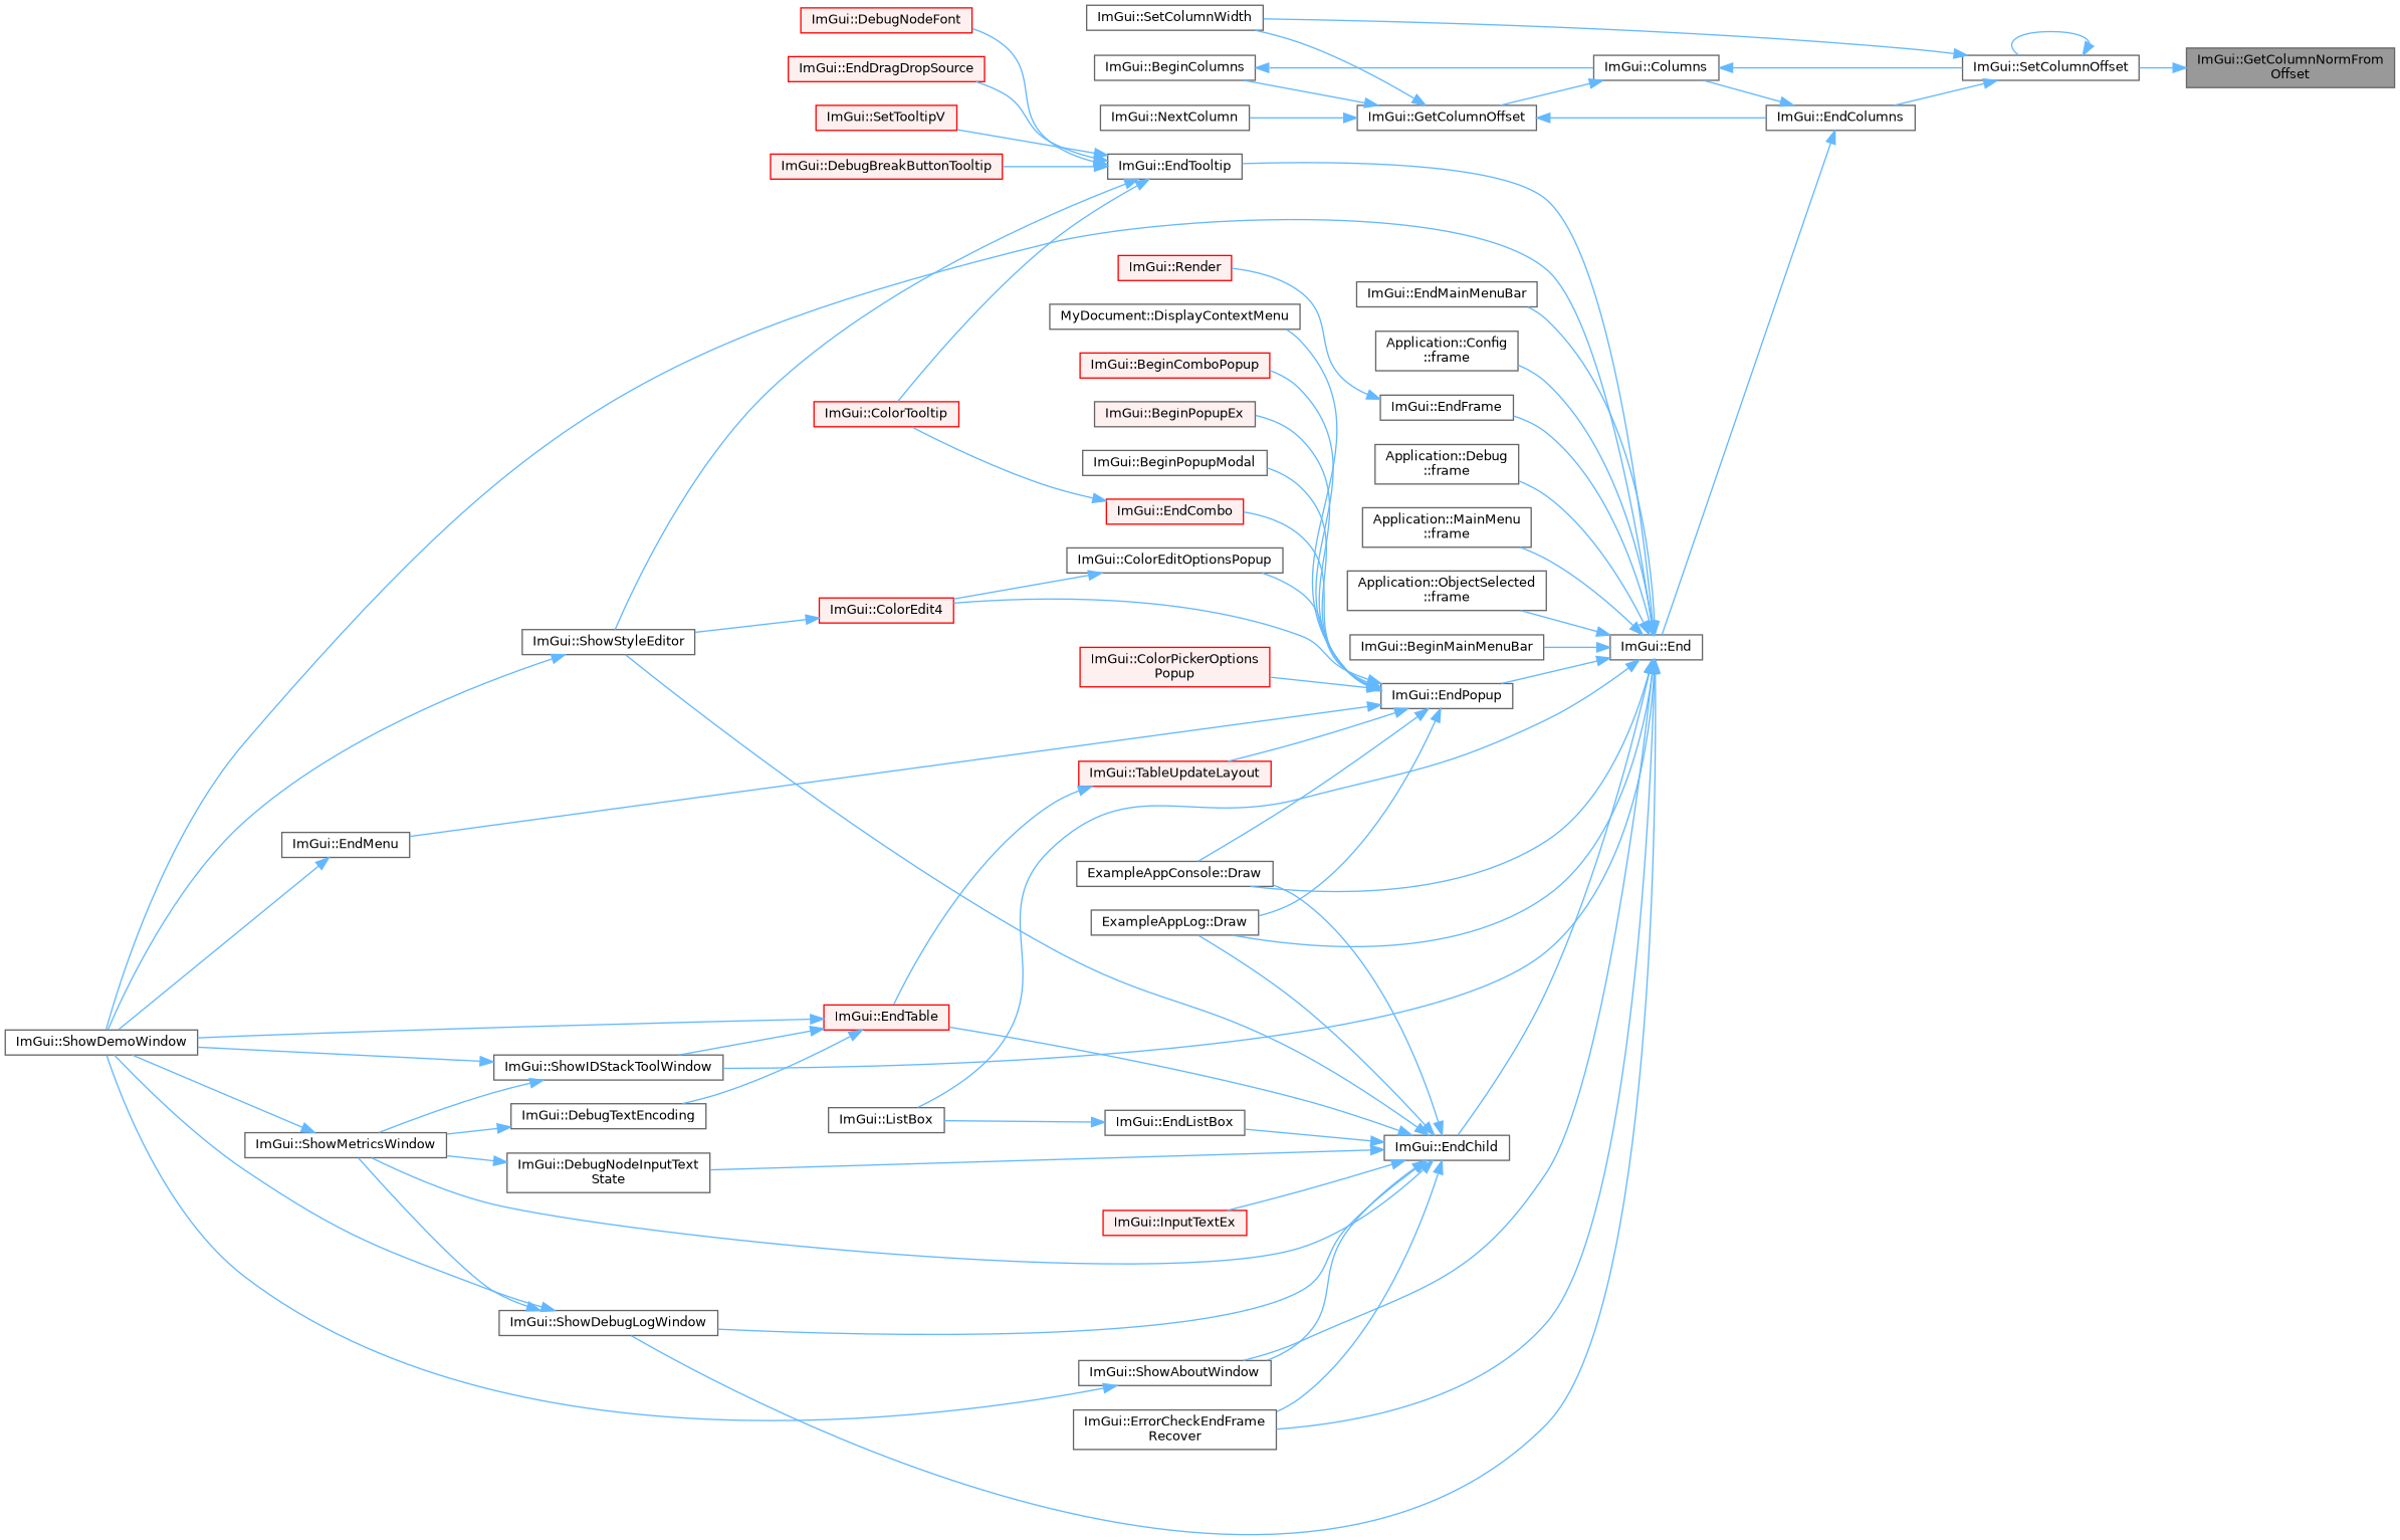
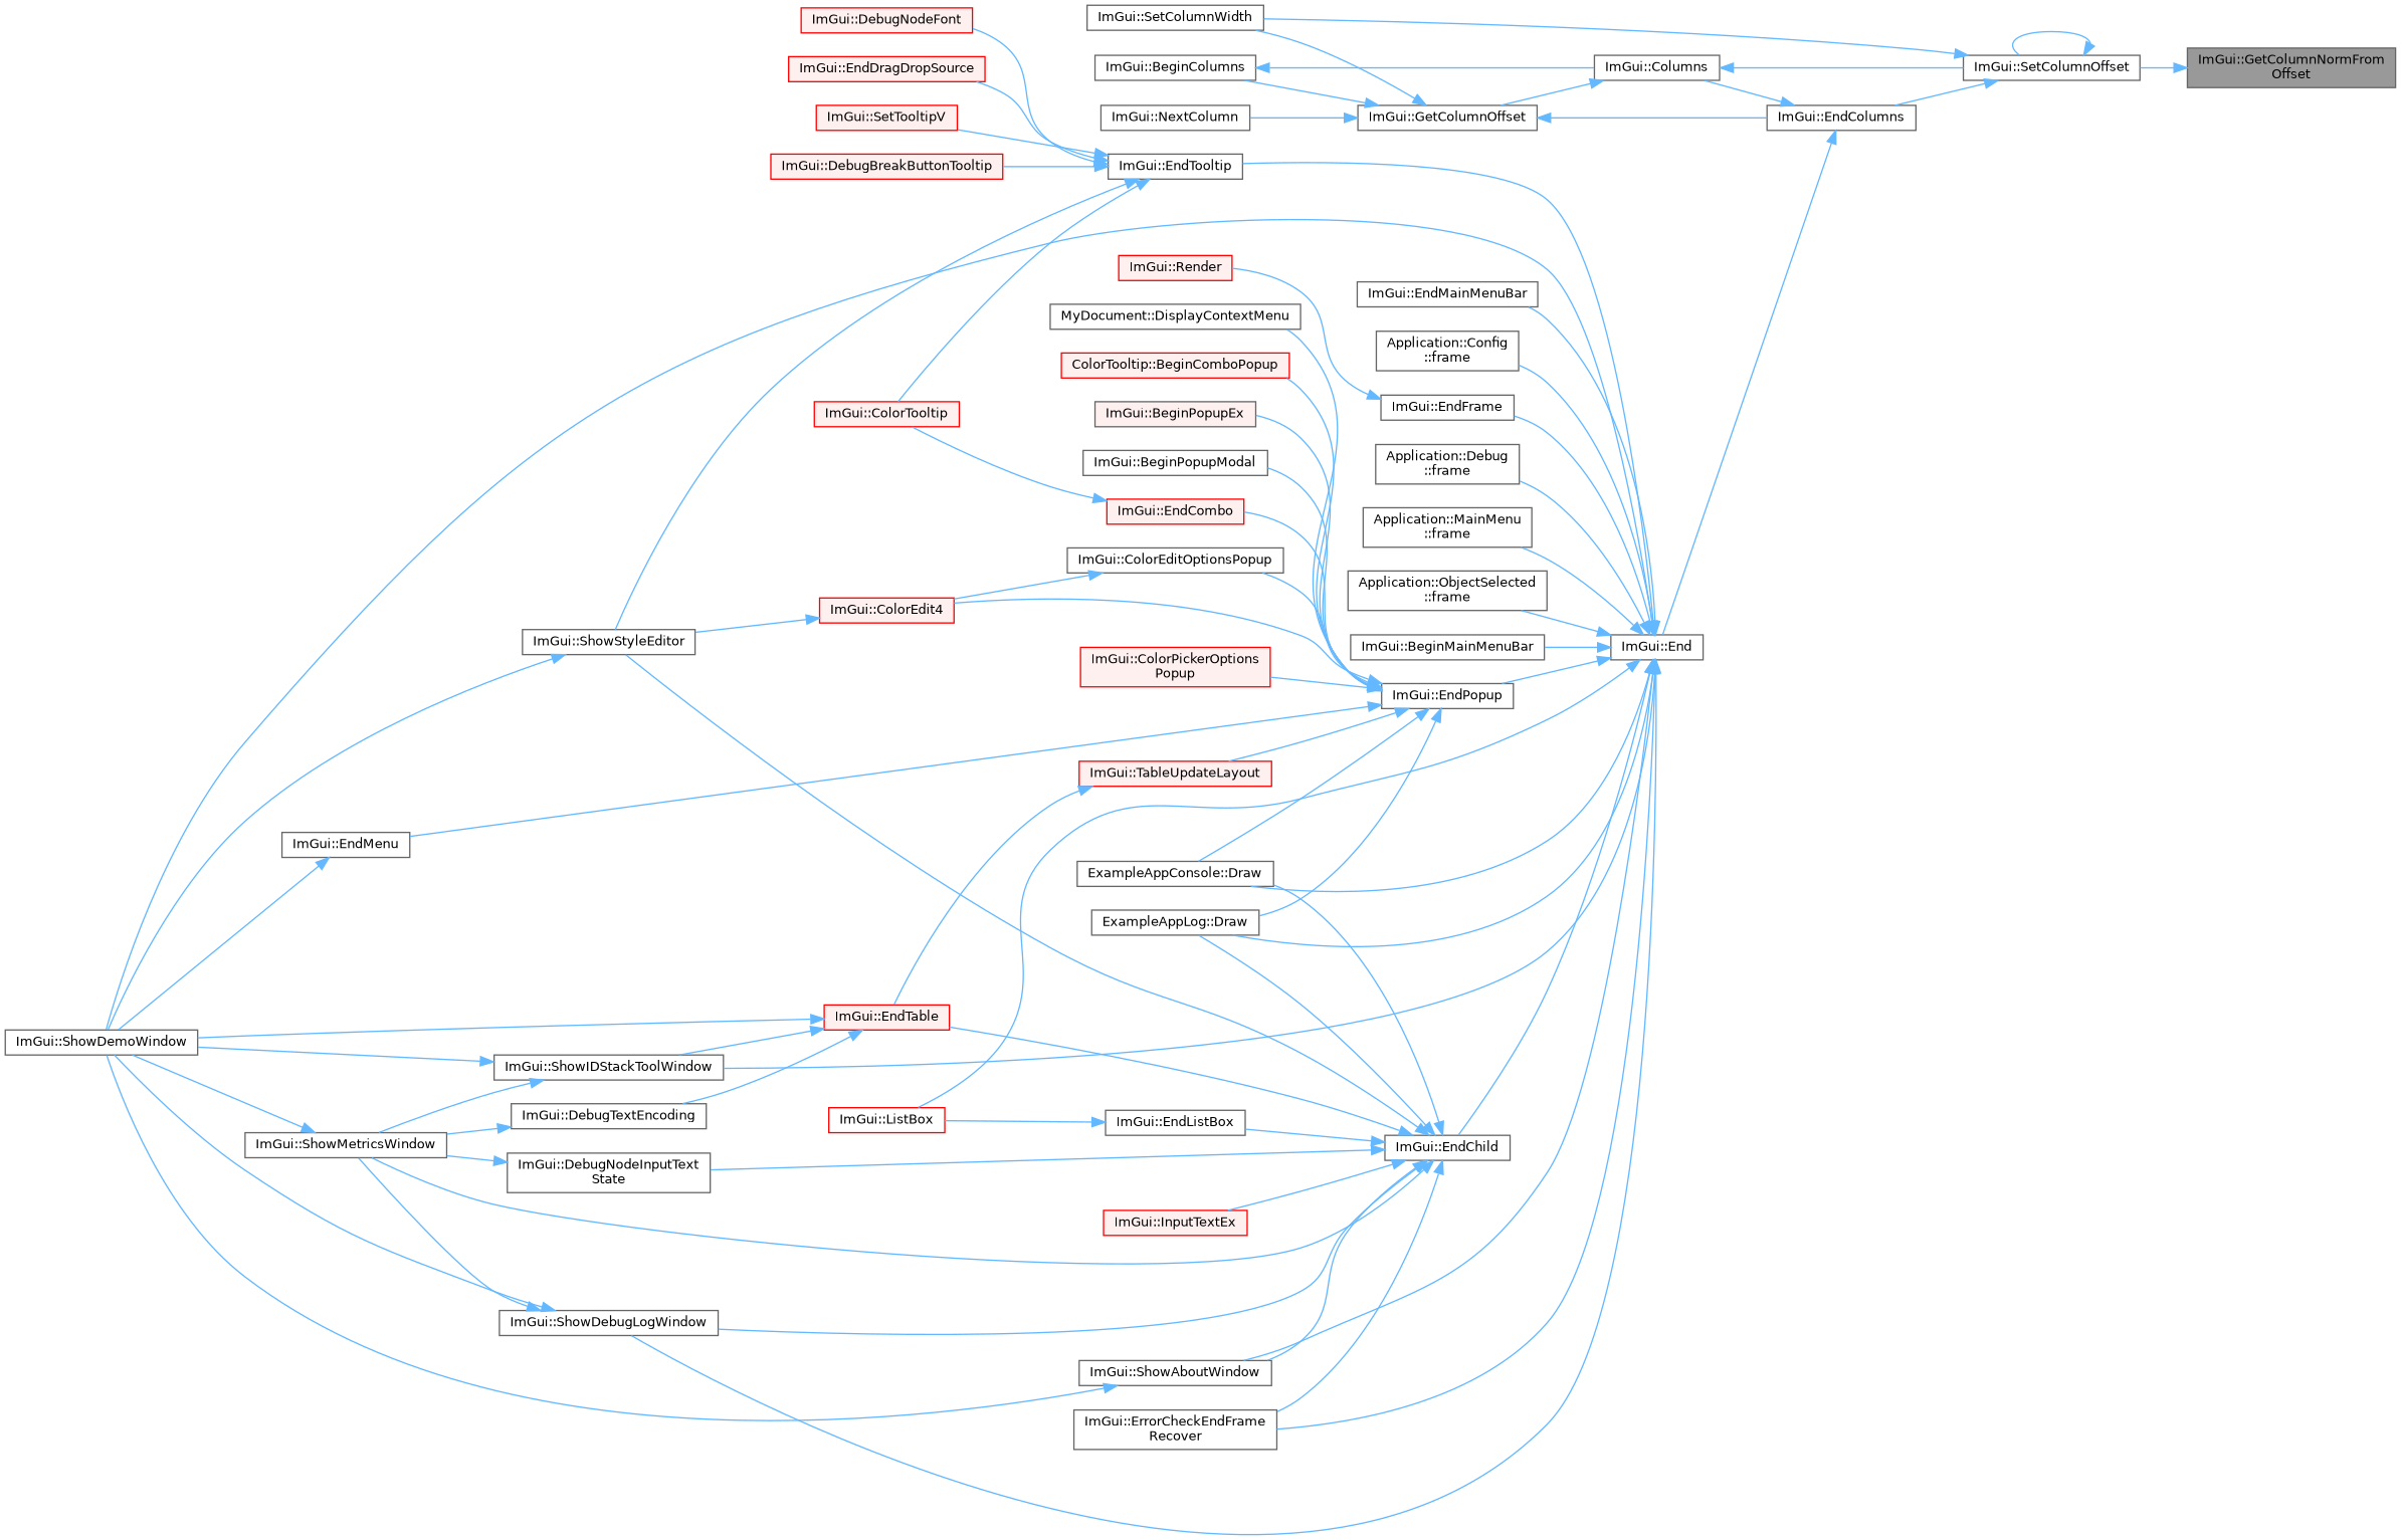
  digraph {
    rankdir=RL
    node [color=grey40 fillcolor=white fontname=Helvetica fontsize=10 shape=box style=filled]
    edge [color=steelblue1 dir=back fontname=Helvetica fontsize=10 labelfontname=Helvetica labelfontsize=10 style=solid]
    n1 [color=gray40 fillcolor=grey60 fontcolor=black height=0.2 label="ImGui::GetColumnNormFrom\lOffset" width=0.4]
    n2 [height=0.2 label="ImGui::SetColumnOffset" width=0.4]
    n3 [height=0.2 label="ImGui::EndColumns" width=0.4]
    n4 [height=0.2 label="ImGui::SetColumnWidth" width=0.4]
    n5 [height=0.2 label="ImGui::Columns" width=0.4]
    n6 [height=0.2 label="ImGui::End" width=0.4]
    n7 [height=0.2 label="ImGui::GetColumnOffset" width=0.4]
    n8 [height=0.2 label="ImGui::BeginMainMenuBar" width=0.4]
    n9 [height=0.2 label="ExampleAppConsole::Draw" width=0.4]
    n10 [height=0.2 label="ExampleAppLog::Draw" width=0.4]
    n11 [height=0.2 label="ImGui::EndChild" width=0.4]
    n12 [height=0.2 label="ImGui::ShowDemoWindow" width=0.4]
    n13 [height=0.2 label="ImGui::ShowIDStackToolWindow" width=0.4]
    n14 [height=0.2 label="ImGui::ErrorCheckEndFrame\lRecover" width=0.4]
    n15 [height=0.2 label="ImGui::ShowAboutWindow" width=0.4]
    n16 [height=0.2 label="ImGui::ShowDebugLogWindow" width=0.4]
    n17 [height=0.2 label="ImGui::EndFrame" width=0.4]
    n18 [height=0.2 label="ImGui::EndMainMenuBar" width=0.4]
    n19 [height=0.2 label="ImGui::EndPopup" width=0.4]
    n20 [height=0.2 label="Application::Config\l::frame" width=0.4]
    n21 [height=0.2 label="ImGui::EndTooltip" width=0.4]
    n22 [height=0.2 label="Application::Debug\l::frame" width=0.4]
    n23 [height=0.2 label="Application::MainMenu\l::frame" width=0.4]
    n24 [height=0.2 label="Application::ObjectSelected\l::frame" width=0.4]
-   n25 [height=0.2 label="ImGui::ListBox" width=0.4]
+   n25 [color=red height=0.2 label="ImGui::ListBox" width=0.4]
    n26 [height=0.2 label="ImGui::BeginColumns" width=0.4]
    n27 [height=0.2 label="ImGui::NextColumn" width=0.4]
    n28 [height=0.2 label="ImGui::ShowMetricsWindow" width=0.4]
    n29 [height=0.2 label="ImGui::DebugNodeInputText\lState" width=0.4]
    n30 [height=0.2 label="ImGui::EndListBox" width=0.4]
    n31 [color=red fillcolor="#FFF0F0" height=0.2 label="ImGui::EndTable" width=0.4]
    n32 [color=red fillcolor="#FFF0F0" height=0.2 label="ImGui::InputTextEx" width=0.4]
    n33 [height=0.2 label="ImGui::ShowStyleEditor" width=0.4]
    n34 [color=red fillcolor="#FFF0F0" height=0.2 label="ImGui::Render" width=0.4]
-   n35 [color=red fillcolor="#FFF0F0" height=0.2 label="ImGui::BeginComboPopup" width=0.4]
+   n35 [color=red fillcolor="#FFF0F0" height=0.2 label="ColorTooltip::BeginComboPopup" width=0.4]
    n36 [fillcolor="#FFF0F0" height=0.2 label="ImGui::BeginPopupEx" width=0.4]
    n37 [height=0.2 label="ImGui::BeginPopupModal" width=0.4]
    n38 [color=red fillcolor="#FFF0F0" height=0.2 label="ImGui::ColorEdit4" width=0.4]
    n39 [height=0.2 label="ImGui::ColorEditOptionsPopup" width=0.4]
    n40 [color=red fillcolor="#FFF0F0" height=0.2 label="ImGui::ColorPickerOptions\lPopup" width=0.4]
    n41 [height=0.2 label="MyDocument::DisplayContextMenu" width=0.4]
    n42 [color=red fillcolor="#FFF0F0" height=0.2 label="ImGui::EndCombo" width=0.4]
    n43 [height=0.2 label="ImGui::EndMenu" width=0.4]
    n44 [color=red fillcolor="#FFF0F0" height=0.2 label="ImGui::TableUpdateLayout" width=0.4]
    n45 [color=red fillcolor="#FFF0F0" height=0.2 label="ImGui::ColorTooltip" width=0.4]
    n46 [color=red fillcolor="#FFF0F0" height=0.2 label="ImGui::DebugBreakButtonTooltip" width=0.4]
    n47 [color=red fillcolor="#FFF0F0" height=0.2 label="ImGui::DebugNodeFont" width=0.4]
    n48 [color=red fillcolor="#FFF0F0" height=0.2 label="ImGui::EndDragDropSource" width=0.4]
    n49 [color=red fillcolor="#FFF0F0" height=0.2 label="ImGui::SetTooltipV" width=0.4]
    n50 [height=0.2 label="ImGui::DebugTextEncoding" width=0.4]
    n1 -> n2
    n2 -> n2
    n2 -> n3
    n2 -> n4
    n3 -> n5
    n3 -> n6
    n5 -> n2
    n5 -> n7
    n6 -> n8
    n6 -> n9
    n6 -> n10
    n6 -> n11
    n6 -> n12
    n6 -> n13
    n6 -> n14
    n6 -> n15
    n6 -> n16
    n6 -> n17
    n6 -> n18
    n6 -> n19
    n6 -> n20
    n6 -> n21
    n6 -> n22
    n6 -> n23
    n6 -> n24
    n6 -> n25
    n7 -> n3
    n7 -> n4
    n7 -> n26
    n7 -> n27
    n11 -> n9
    n11 -> n10
    n11 -> n14
    n11 -> n15
    n11 -> n16
    n11 -> n28
    n11 -> n29
    n11 -> n30
    n11 -> n31
    n11 -> n32
    n11 -> n33
    n13 -> n12
    n13 -> n28
    n15 -> n12
    n16 -> n12
    n16 -> n28
    n17 -> n34
    n19 -> n9
    n19 -> n10
    n19 -> n35
    n19 -> n36
    n19 -> n37
    n19 -> n38
    n19 -> n39
    n19 -> n40
    n19 -> n41
    n19 -> n42
    n19 -> n43
    n19 -> n44
    n21 -> n33
    n21 -> n45
    n21 -> n46
    n21 -> n47
    n21 -> n48
    n21 -> n49
    n26 -> n5
    n28 -> n12
    n29 -> n28
    n30 -> n25
    n31 -> n12
    n31 -> n13
    n31 -> n50
    n33 -> n12
    n38 -> n33
    n39 -> n38
    n42 -> n45
    n43 -> n12
    n44 -> n31
    n50 -> n28
  }
